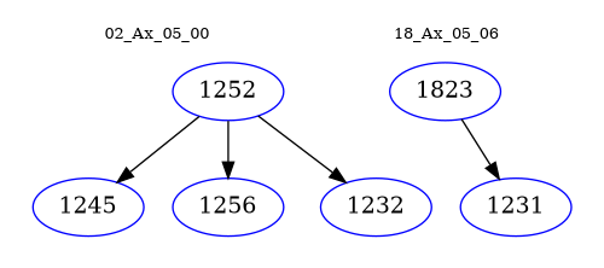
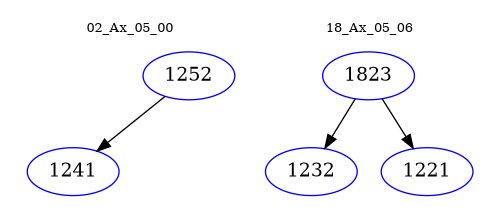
  digraph {
    node [color=blue]
    edge [color=black]
    n1 [label=1252]
-   n2 [label=1245]
-   n3 [label=1256]
+   n2 [label=1241]
    n4 [label=1823]
-   n5 [label=1231]
+   n5 [label=1221]
    n6 [label=1232]
    subgraph cluster_1 {
      color=white
      fontsize=10
      label="02_Ax_05_00"
      n1
      n2
-     n3
    }
    subgraph cluster_2 {
      color=white
      fontsize=10
      label="18_Ax_05_06"
      n4
      n5
      n6
    }
    n1 -> n2
-   n1 -> n3
    n4 -> n5
-   n1 -> n6
+   n4 -> n6
  }
